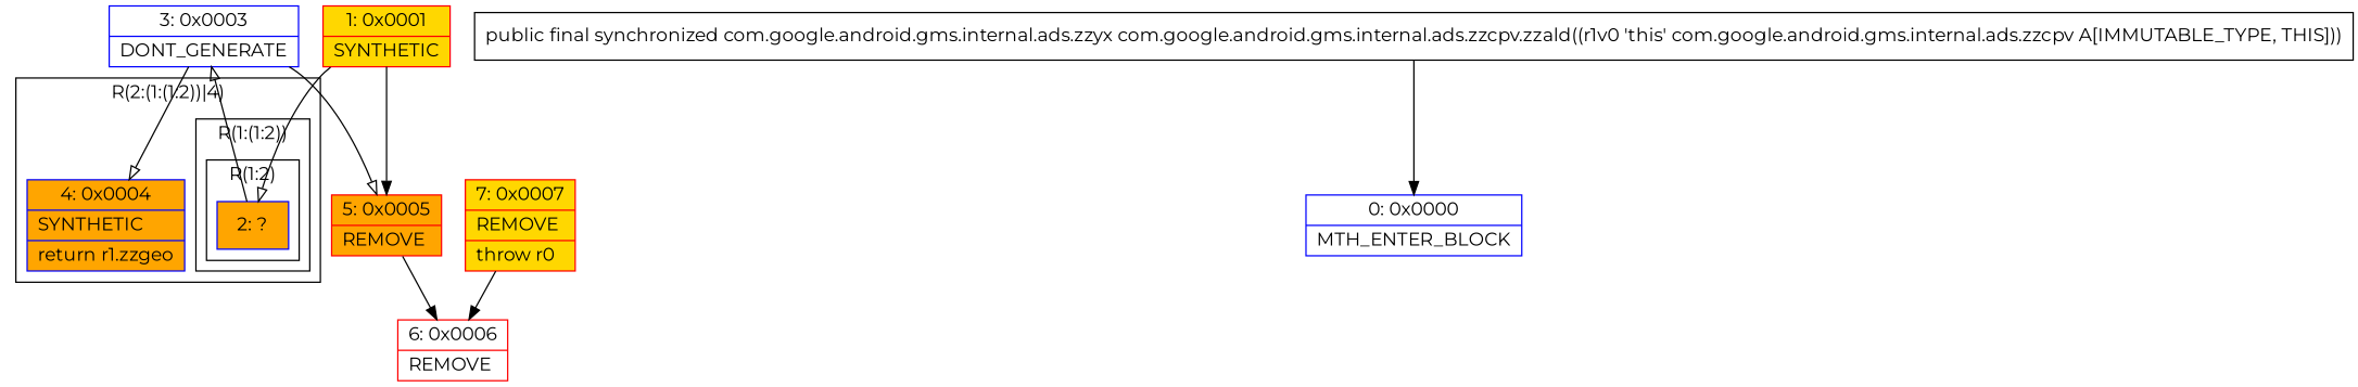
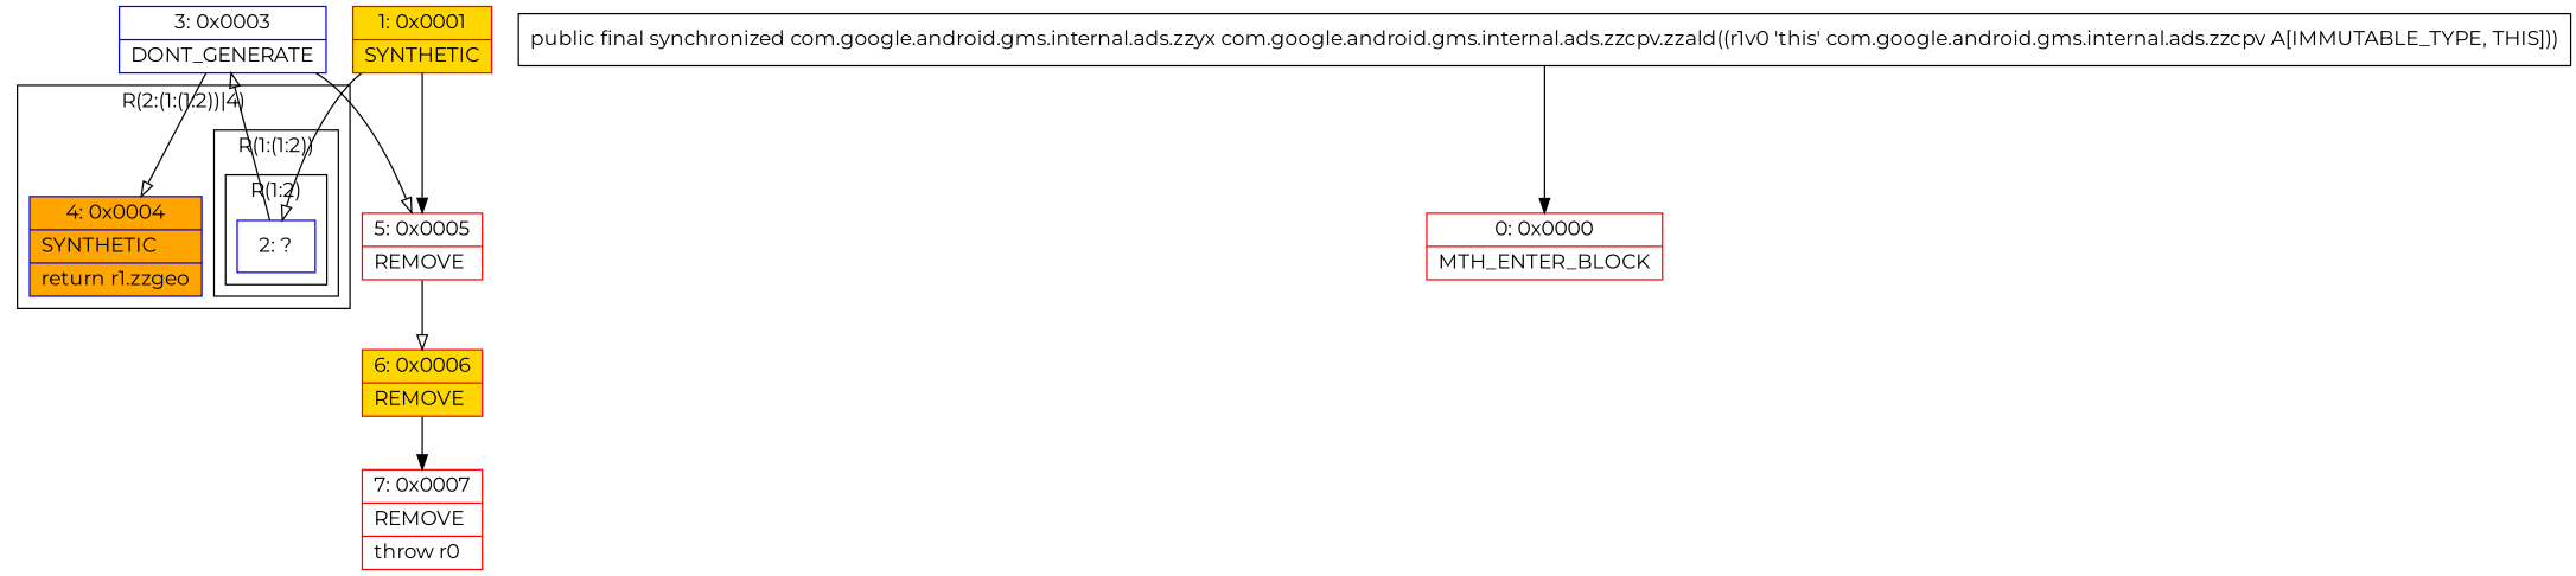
  digraph {
    fontname=Montserrat
    node [color=red fillcolor=white fontname=Montserrat shape=record style=filled]
    edge [arrowhead=onormal fontname=Montserrat]
-   n1 [color=blue fillcolor=orange label="{2\:\ ?}"]
+   n1 [color=blue label="{2\:\ ?}"]
    n2 [color=blue fillcolor=orange label="{4\:\ 0x0004|SYNTHETIC\l|return r1.zzgeo\l}"]
    n3 [color=blue label="{3\:\ 0x0003|DONT_GENERATE\l}"]
-   n4 [fillcolor=orange label="{5\:\ 0x0005|REMOVE\l}"]
-   n5 [label="{6\:\ 0x0006|REMOVE\l}"]
-   n6 [color=blue label="{0\:\ 0x0000|MTH_ENTER_BLOCK\l}"]
+   n4 [label="{5\:\ 0x0005|REMOVE\l}"]
+   n5 [fillcolor=gold label="{6\:\ 0x0006|REMOVE\l}"]
+   n6 [label="{0\:\ 0x0000|MTH_ENTER_BLOCK\l}"]
    n7 [fillcolor=gold label="{1\:\ 0x0001|SYNTHETIC\l}"]
-   n8 [fillcolor=gold label="{7\:\ 0x0007|REMOVE\l|throw r0\l}"]
+   n8 [label="{7\:\ 0x0007|REMOVE\l|throw r0\l}"]
    n9 [label="{public final synchronized com.google.android.gms.internal.ads.zzyx com.google.android.gms.internal.ads.zzcpv.zzald((r1v0 'this' com.google.android.gms.internal.ads.zzcpv A[IMMUTABLE_TYPE, THIS])) }" color=""]
    subgraph cluster_1 {
      label="R(2:(1:(1:2))|4)"
      n2
      subgraph cluster_2 {
        label="R(1:(1:2))"
        subgraph cluster_3 {
          label="R(1:2)"
          n1
        }
      }
    }
    n1 -> n3
    n3 -> n2
    n3 -> n4
-   n4 -> n5 [arrowhead=normal]
-   n8 -> n5 [arrowhead=normal]
+   n4 -> n5
+   n5 -> n8 [arrowhead=normal]
    n7 -> n1
    n7 -> n4 [arrowhead=normal]
    n9 -> n6 [arrowhead=normal]
  }
